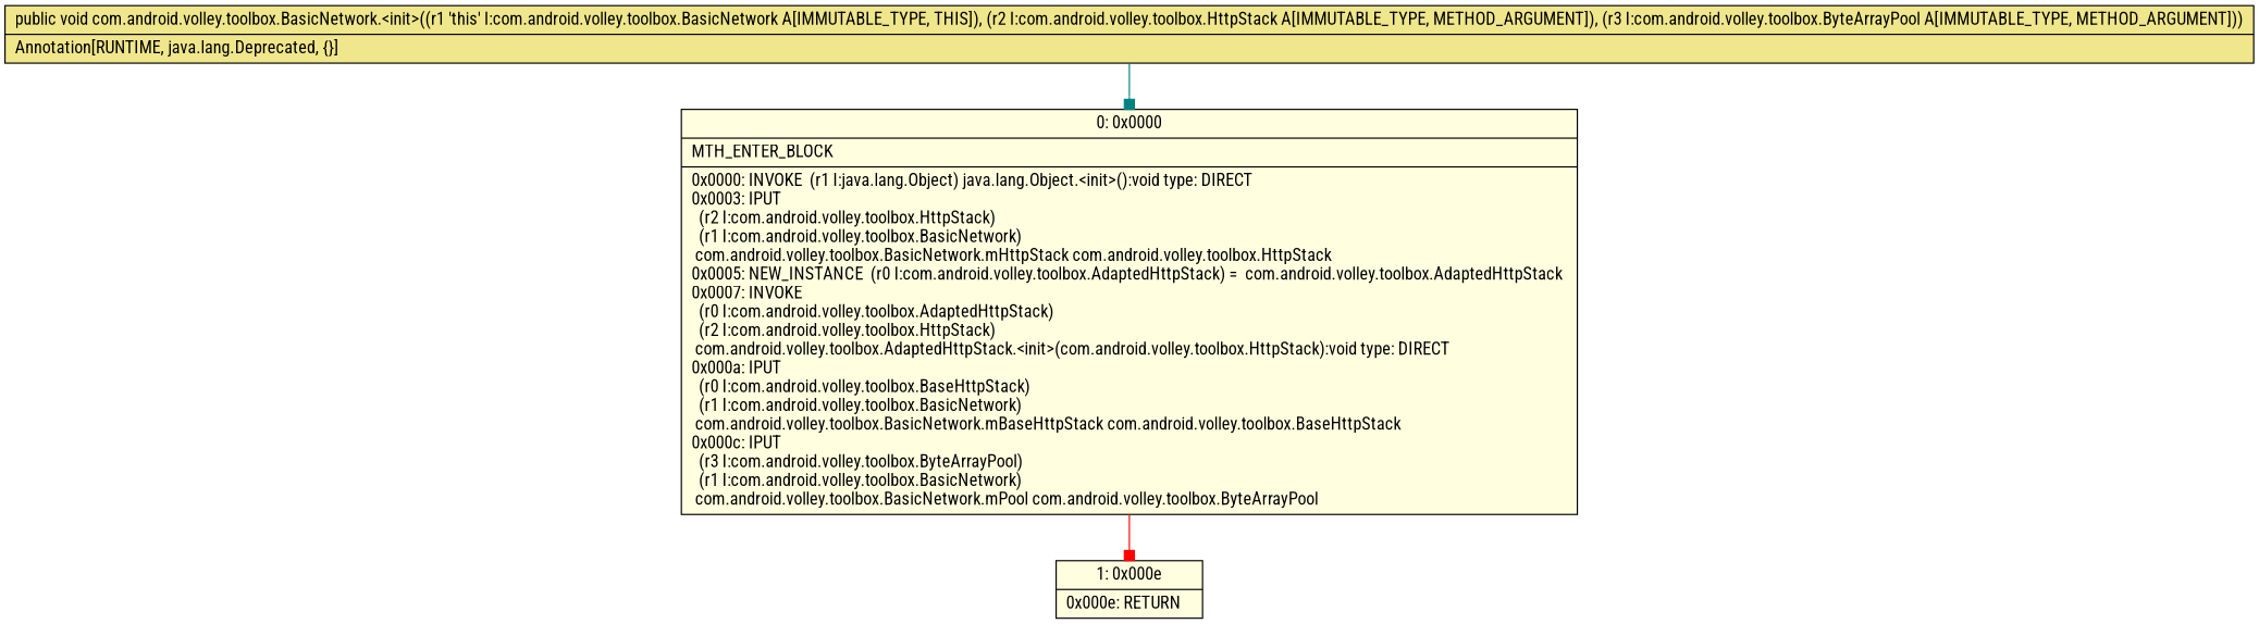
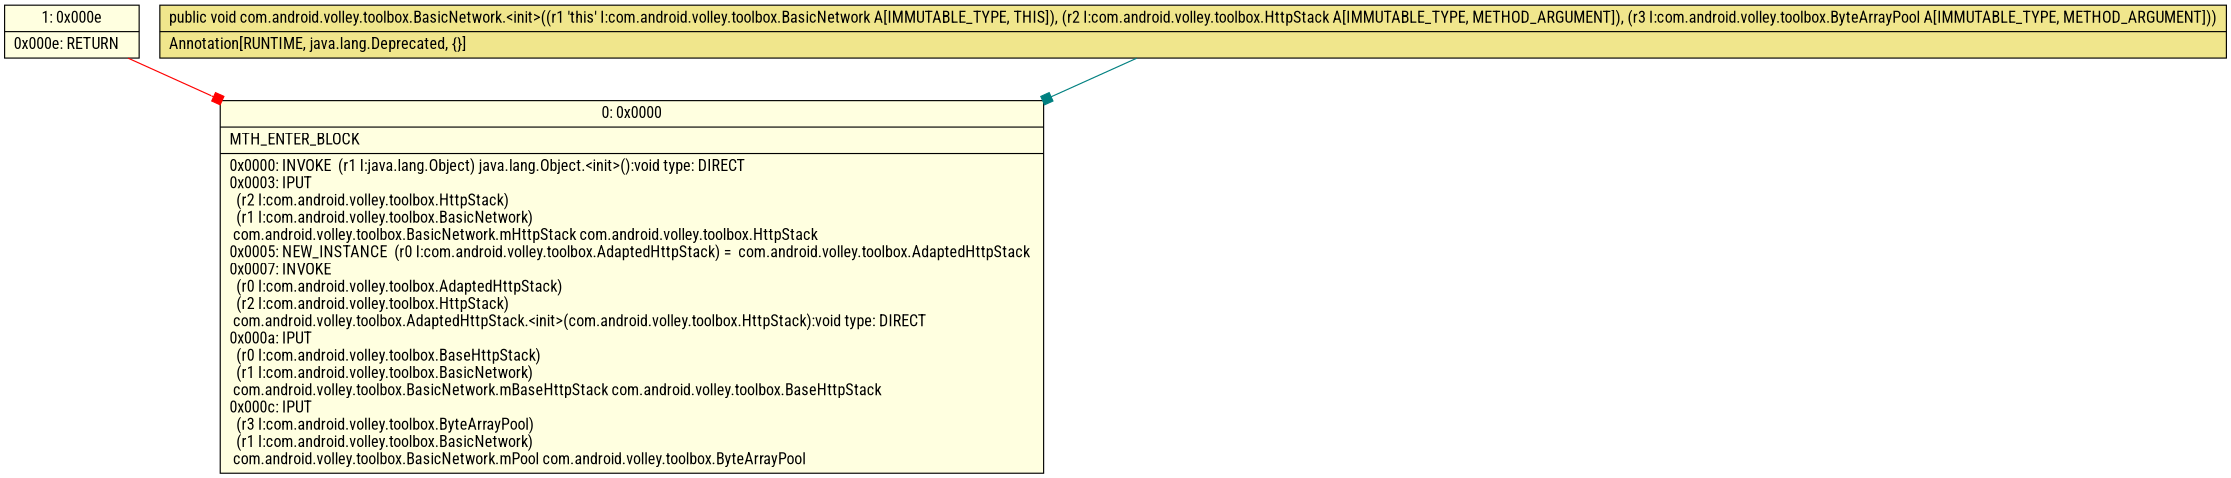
  digraph {
    fontname="Roboto Condensed"
    node [shape=record style=filled fillcolor=lightyellow fontname="Roboto Condensed"]
    edge [arrowhead=box fontname="Roboto Condensed"]
    n1 [label="{0\:\ 0x0000|MTH_ENTER_BLOCK\l|0x0000: INVOKE  (r1 I:java.lang.Object) java.lang.Object.\<init\>():void type: DIRECT \l0x0003: IPUT  \l  (r2 I:com.android.volley.toolbox.HttpStack)\l  (r1 I:com.android.volley.toolbox.BasicNetwork)\l com.android.volley.toolbox.BasicNetwork.mHttpStack com.android.volley.toolbox.HttpStack \l0x0005: NEW_INSTANCE  (r0 I:com.android.volley.toolbox.AdaptedHttpStack) =  com.android.volley.toolbox.AdaptedHttpStack \l0x0007: INVOKE  \l  (r0 I:com.android.volley.toolbox.AdaptedHttpStack)\l  (r2 I:com.android.volley.toolbox.HttpStack)\l com.android.volley.toolbox.AdaptedHttpStack.\<init\>(com.android.volley.toolbox.HttpStack):void type: DIRECT \l0x000a: IPUT  \l  (r0 I:com.android.volley.toolbox.BaseHttpStack)\l  (r1 I:com.android.volley.toolbox.BasicNetwork)\l com.android.volley.toolbox.BasicNetwork.mBaseHttpStack com.android.volley.toolbox.BaseHttpStack \l0x000c: IPUT  \l  (r3 I:com.android.volley.toolbox.ByteArrayPool)\l  (r1 I:com.android.volley.toolbox.BasicNetwork)\l com.android.volley.toolbox.BasicNetwork.mPool com.android.volley.toolbox.ByteArrayPool \l}"]
    n2 [label="{1\:\ 0x000e|0x000e: RETURN   \l}"]
    n3 [label="{public void com.android.volley.toolbox.BasicNetwork.\<init\>((r1 'this' I:com.android.volley.toolbox.BasicNetwork A[IMMUTABLE_TYPE, THIS]), (r2 I:com.android.volley.toolbox.HttpStack A[IMMUTABLE_TYPE, METHOD_ARGUMENT]), (r3 I:com.android.volley.toolbox.ByteArrayPool A[IMMUTABLE_TYPE, METHOD_ARGUMENT]))  | Annotation[RUNTIME, java.lang.Deprecated, \{\}]\l}" fillcolor=khaki]
-   n1 -> n2 [color=red]
+   n2 -> n1 [color=red]
    n3 -> n1 [color=teal]
  }
